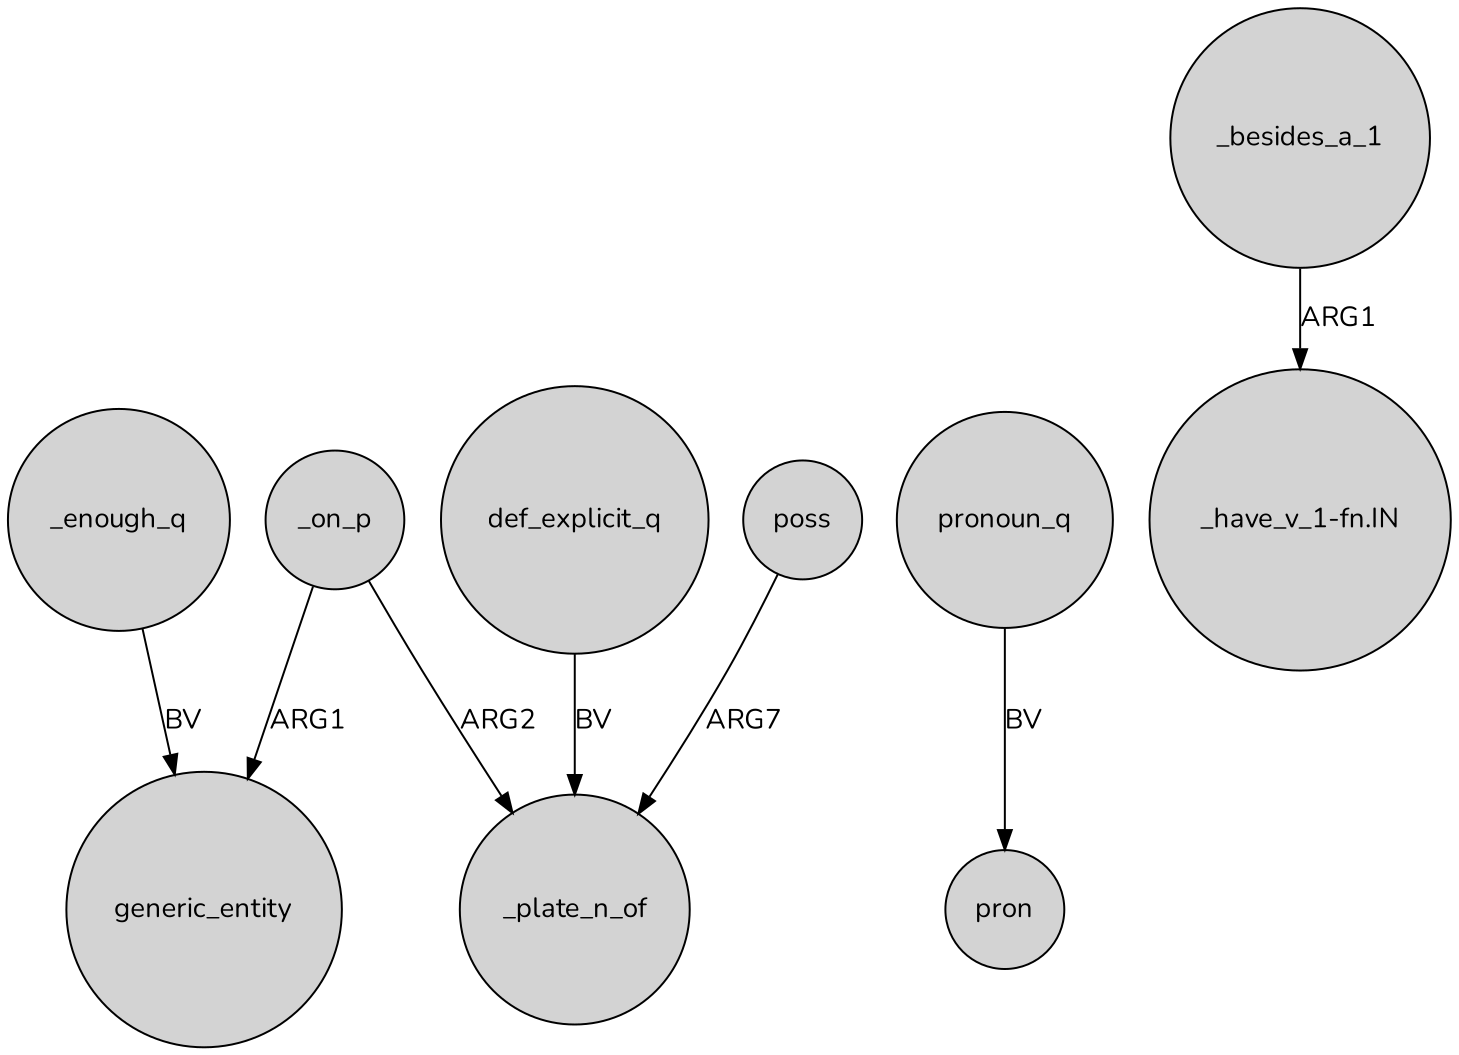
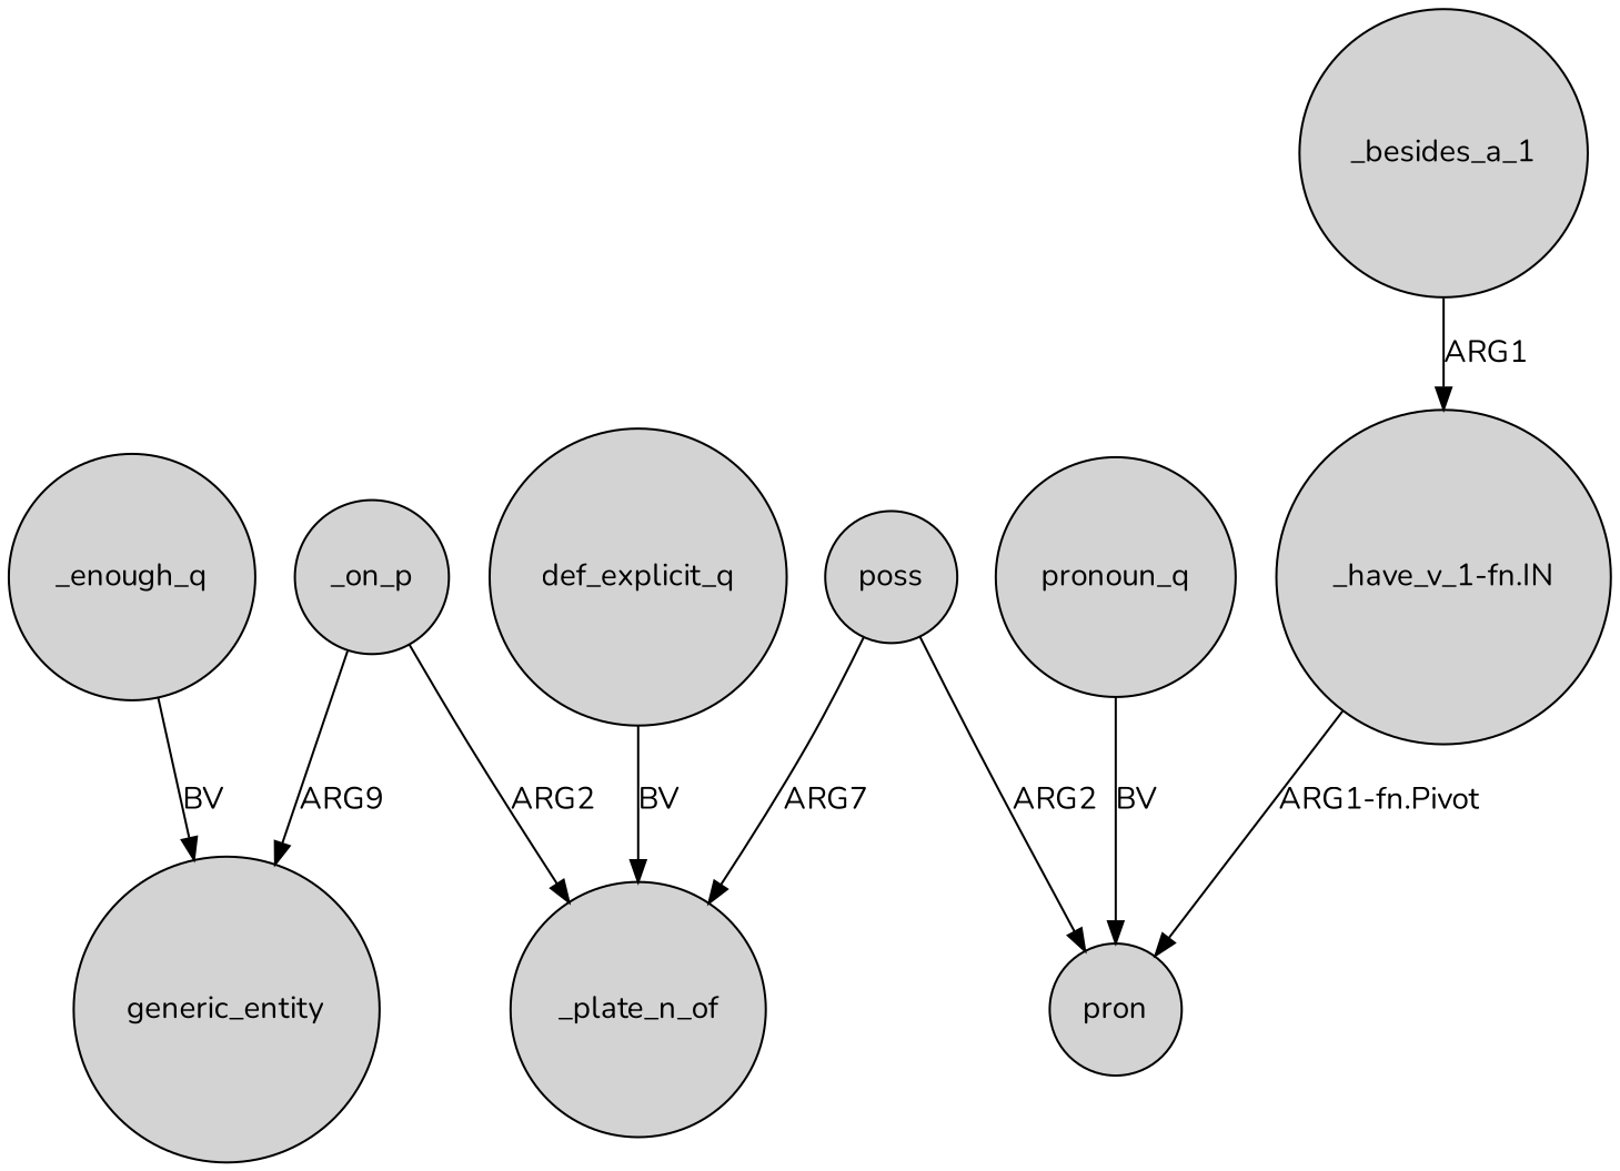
  digraph {
    fontname=Nunito
    node [fontname=Nunito shape=circle style=filled]
    edge [fontname=Nunito]
    _enough_q
    generic_entity
    _on_p
    _plate_n_of
    def_explicit_q
    poss
    pron
    pronoun_q
    "_have_v_1-fn.IN"
    _besides_a_1
    _enough_q -> generic_entity [label=BV]
-   _on_p -> generic_entity [label=ARG1]
+   _on_p -> generic_entity [label=ARG9]
    _on_p -> _plate_n_of [label=ARG2]
    def_explicit_q -> _plate_n_of [label=BV]
    poss -> _plate_n_of [label=ARG7]
+   poss -> pron [label=ARG2]
    pronoun_q -> pron [label=BV]
+   "_have_v_1-fn.IN" -> pron [label="ARG1-fn.Pivot"]
    _besides_a_1 -> "_have_v_1-fn.IN" [label=ARG1]
  }
